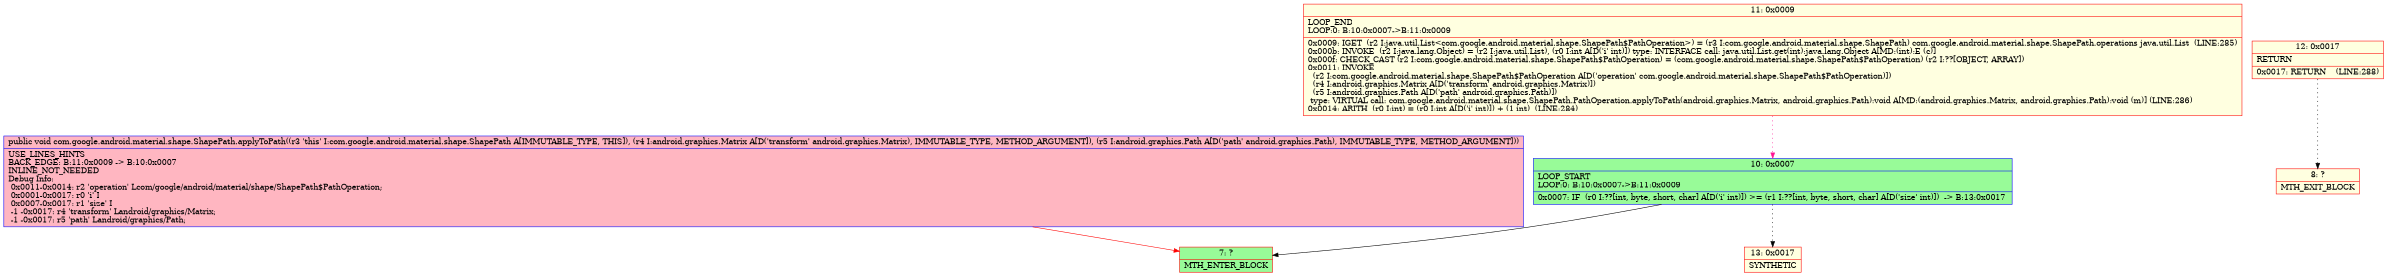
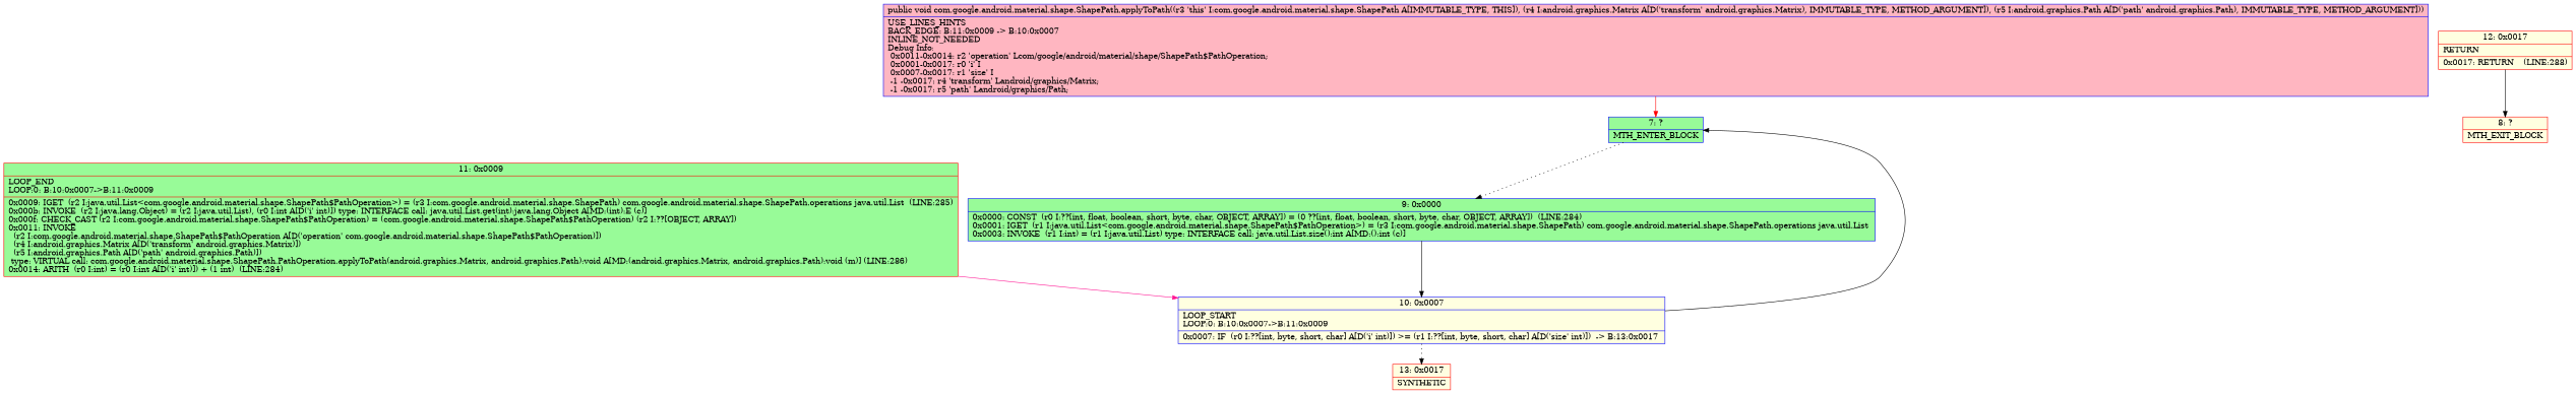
  digraph {
    node [color=red fillcolor=lightyellow shape=record style=filled]
    edge [color=black style=dotted]
-   n1 [fillcolor=palegreen label="{7\:\ ?|MTH_ENTER_BLOCK\l}"]
-   n3 [color=blue fillcolor=palegreen label="{10\:\ 0x0007|LOOP_START\lLOOP:0: B:10:0x0007\-\>B:11:0x0009\l|0x0007: IF  (r0 I:??[int, byte, short, char] A[D('i' int)]) \>= (r1 I:??[int, byte, short, char] A[D('size' int)])  \-\> B:13:0x0017 \l}"]
+   n1 [color=blue fillcolor=palegreen label="{7\:\ ?|MTH_ENTER_BLOCK\l}"]
+   n2 [color=blue fillcolor=palegreen label="{9\:\ 0x0000|0x0000: CONST  (r0 I:??[int, float, boolean, short, byte, char, OBJECT, ARRAY]) = (0 ??[int, float, boolean, short, byte, char, OBJECT, ARRAY])  (LINE:284)\l0x0001: IGET  (r1 I:java.util.List\<com.google.android.material.shape.ShapePath$PathOperation\>) = (r3 I:com.google.android.material.shape.ShapePath) com.google.android.material.shape.ShapePath.operations java.util.List \l0x0003: INVOKE  (r1 I:int) = (r1 I:java.util.List) type: INTERFACE call: java.util.List.size():int A[MD:():int (c)]\l}"]
+   n3 [color=blue label="{10\:\ 0x0007|LOOP_START\lLOOP:0: B:10:0x0007\-\>B:11:0x0009\l|0x0007: IF  (r0 I:??[int, byte, short, char] A[D('i' int)]) \>= (r1 I:??[int, byte, short, char] A[D('size' int)])  \-\> B:13:0x0017 \l}"]
    n4 [label="{13\:\ 0x0017|SYNTHETIC\l}"]
-   n5 [label="{11\:\ 0x0009|LOOP_END\lLOOP:0: B:10:0x0007\-\>B:11:0x0009\l|0x0009: IGET  (r2 I:java.util.List\<com.google.android.material.shape.ShapePath$PathOperation\>) = (r3 I:com.google.android.material.shape.ShapePath) com.google.android.material.shape.ShapePath.operations java.util.List  (LINE:285)\l0x000b: INVOKE  (r2 I:java.lang.Object) = (r2 I:java.util.List), (r0 I:int A[D('i' int)]) type: INTERFACE call: java.util.List.get(int):java.lang.Object A[MD:(int):E (c)]\l0x000f: CHECK_CAST (r2 I:com.google.android.material.shape.ShapePath$PathOperation) = (com.google.android.material.shape.ShapePath$PathOperation) (r2 I:??[OBJECT, ARRAY]) \l0x0011: INVOKE  \l  (r2 I:com.google.android.material.shape.ShapePath$PathOperation A[D('operation' com.google.android.material.shape.ShapePath$PathOperation)])\l  (r4 I:android.graphics.Matrix A[D('transform' android.graphics.Matrix)])\l  (r5 I:android.graphics.Path A[D('path' android.graphics.Path)])\l type: VIRTUAL call: com.google.android.material.shape.ShapePath.PathOperation.applyToPath(android.graphics.Matrix, android.graphics.Path):void A[MD:(android.graphics.Matrix, android.graphics.Path):void (m)] (LINE:286)\l0x0014: ARITH  (r0 I:int) = (r0 I:int A[D('i' int)]) + (1 int)  (LINE:284)\l}"]
+   n5 [fillcolor=palegreen label="{11\:\ 0x0009|LOOP_END\lLOOP:0: B:10:0x0007\-\>B:11:0x0009\l|0x0009: IGET  (r2 I:java.util.List\<com.google.android.material.shape.ShapePath$PathOperation\>) = (r3 I:com.google.android.material.shape.ShapePath) com.google.android.material.shape.ShapePath.operations java.util.List  (LINE:285)\l0x000b: INVOKE  (r2 I:java.lang.Object) = (r2 I:java.util.List), (r0 I:int A[D('i' int)]) type: INTERFACE call: java.util.List.get(int):java.lang.Object A[MD:(int):E (c)]\l0x000f: CHECK_CAST (r2 I:com.google.android.material.shape.ShapePath$PathOperation) = (com.google.android.material.shape.ShapePath$PathOperation) (r2 I:??[OBJECT, ARRAY]) \l0x0011: INVOKE  \l  (r2 I:com.google.android.material.shape.ShapePath$PathOperation A[D('operation' com.google.android.material.shape.ShapePath$PathOperation)])\l  (r4 I:android.graphics.Matrix A[D('transform' android.graphics.Matrix)])\l  (r5 I:android.graphics.Path A[D('path' android.graphics.Path)])\l type: VIRTUAL call: com.google.android.material.shape.ShapePath.PathOperation.applyToPath(android.graphics.Matrix, android.graphics.Path):void A[MD:(android.graphics.Matrix, android.graphics.Path):void (m)] (LINE:286)\l0x0014: ARITH  (r0 I:int) = (r0 I:int A[D('i' int)]) + (1 int)  (LINE:284)\l}"]
    n6 [label="{12\:\ 0x0017|RETURN\l|0x0017: RETURN    (LINE:288)\l}"]
    n7 [label="{8\:\ ?|MTH_EXIT_BLOCK\l}"]
    n8 [color=blue fillcolor=lightpink label="{public void com.google.android.material.shape.ShapePath.applyToPath((r3 'this' I:com.google.android.material.shape.ShapePath A[IMMUTABLE_TYPE, THIS]), (r4 I:android.graphics.Matrix A[D('transform' android.graphics.Matrix), IMMUTABLE_TYPE, METHOD_ARGUMENT]), (r5 I:android.graphics.Path A[D('path' android.graphics.Path), IMMUTABLE_TYPE, METHOD_ARGUMENT]))  | USE_LINES_HINTS\lBACK_EDGE: B:11:0x0009 \-\> B:10:0x0007\lINLINE_NOT_NEEDED\lDebug Info:\l  0x0011\-0x0014: r2 'operation' Lcom\/google\/android\/material\/shape\/ShapePath$PathOperation;\l  0x0001\-0x0017: r0 'i' I\l  0x0007\-0x0017: r1 'size' I\l  \-1 \-0x0017: r4 'transform' Landroid\/graphics\/Matrix;\l  \-1 \-0x0017: r5 'path' Landroid\/graphics\/Path;\l}"]
+   n1 -> n2
+   n2 -> n3 [style=solid]
    n3 -> n1 [style=solid]
    n3 -> n4
-   n5 -> n3 [color=deeppink]
-   n6 -> n7
+   n5 -> n3 [color=deeppink style=solid]
+   n6 -> n7 [style=solid]
    n8 -> n1 [color=red style=solid]
  }
